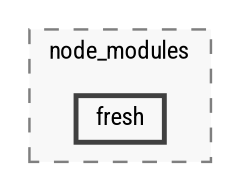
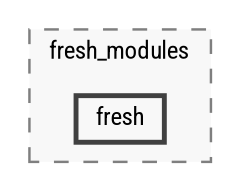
  digraph {
    compound=true
    fontname="Roboto Condensed"
    n1 [color=grey25 fillcolor="#f8f8f8" fontname="Roboto Condensed" fontsize=10 height=0.2 label=fresh shape=box style="filled,bold" width=0.4]
    subgraph cluster_1 {
      bgcolor="#f8f8f8"
      fontsize=10
-     label=node_modules
+     label=fresh_modules
      pencolor=grey50
      style="filled,dashed"
      n1
    }
  }
